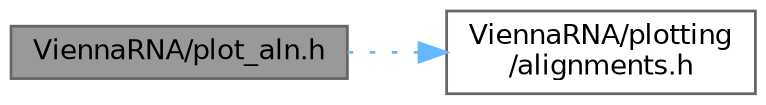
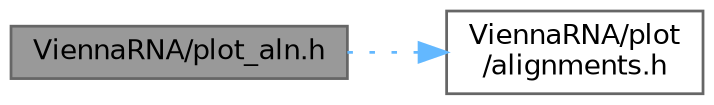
  digraph {
    rankdir=LR
    node [fontname=Helvetica fontsize=10 shape=box style=filled]
    n1 [color=gray40 fillcolor=grey60 fontcolor=black height=0.2 label="ViennaRNA/plot_aln.h" width=0.4]
-   n2 [color=grey40 fillcolor=white height=0.2 label="ViennaRNA/plotting\l/alignments.h" width=0.4]
+   n2 [color=grey40 fillcolor=white height=0.2 label="ViennaRNA/plot\l/alignments.h" width=0.4]
    n1 -> n2 [color=steelblue1 fontname=Helvetica fontsize=10 labelfontname=Helvetica labelfontsize=10 style=dotted]
  }
